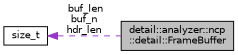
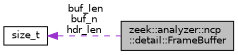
  digraph {
    rankdir=LR
    node [color=black fontname=Helvetica fontsize=10 shape=record style=filled]
-   n1 [fillcolor=grey75 fontcolor=black height=0.2 label="detail::analyzer::ncp\l::detail::FrameBuffer" width=0.4]
+   n1 [fillcolor=grey75 fontcolor=black height=0.2 label="zeek::analyzer::ncp\l::detail::FrameBuffer" width=0.4]
    n2 [fillcolor=white height=0.2 label=size_t width=0.4]
    n2 -> n1 [color=darkorchid3 dir=back fontname=Helvetica fontsize=10 label=" buf_len\nbuf_n\nhdr_len" labelfontname=Helvetica labelfontsize=10 style=dashed]
  }
